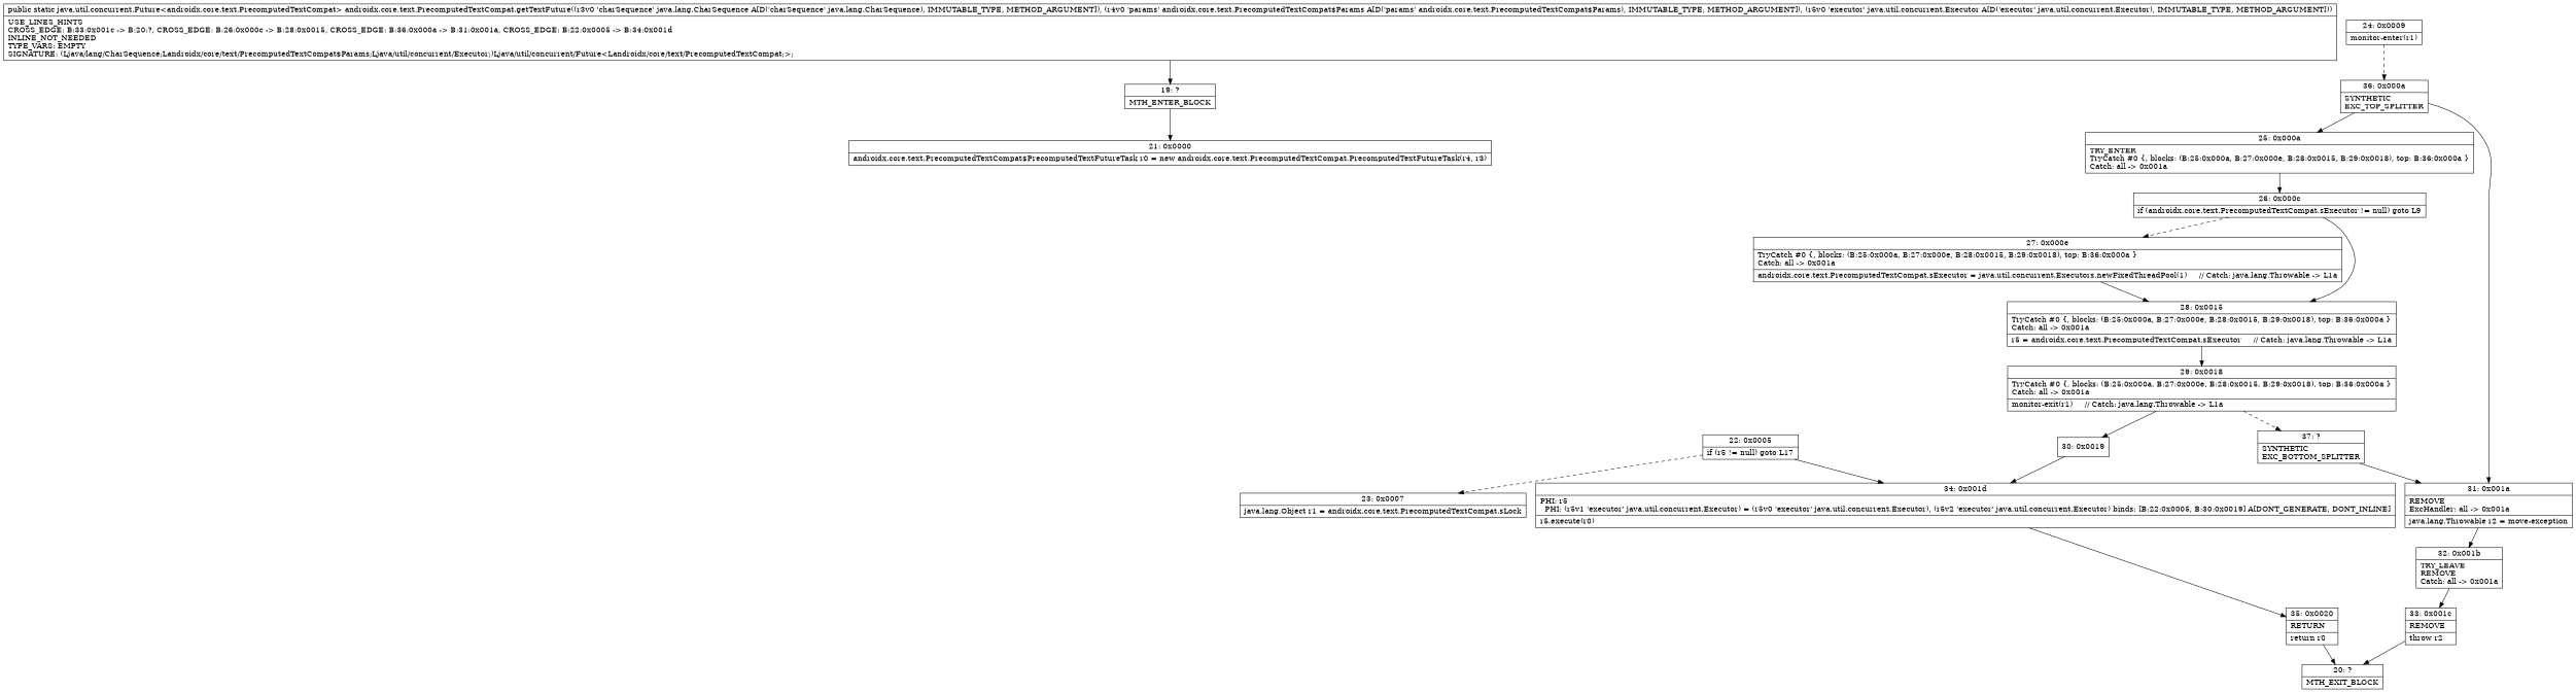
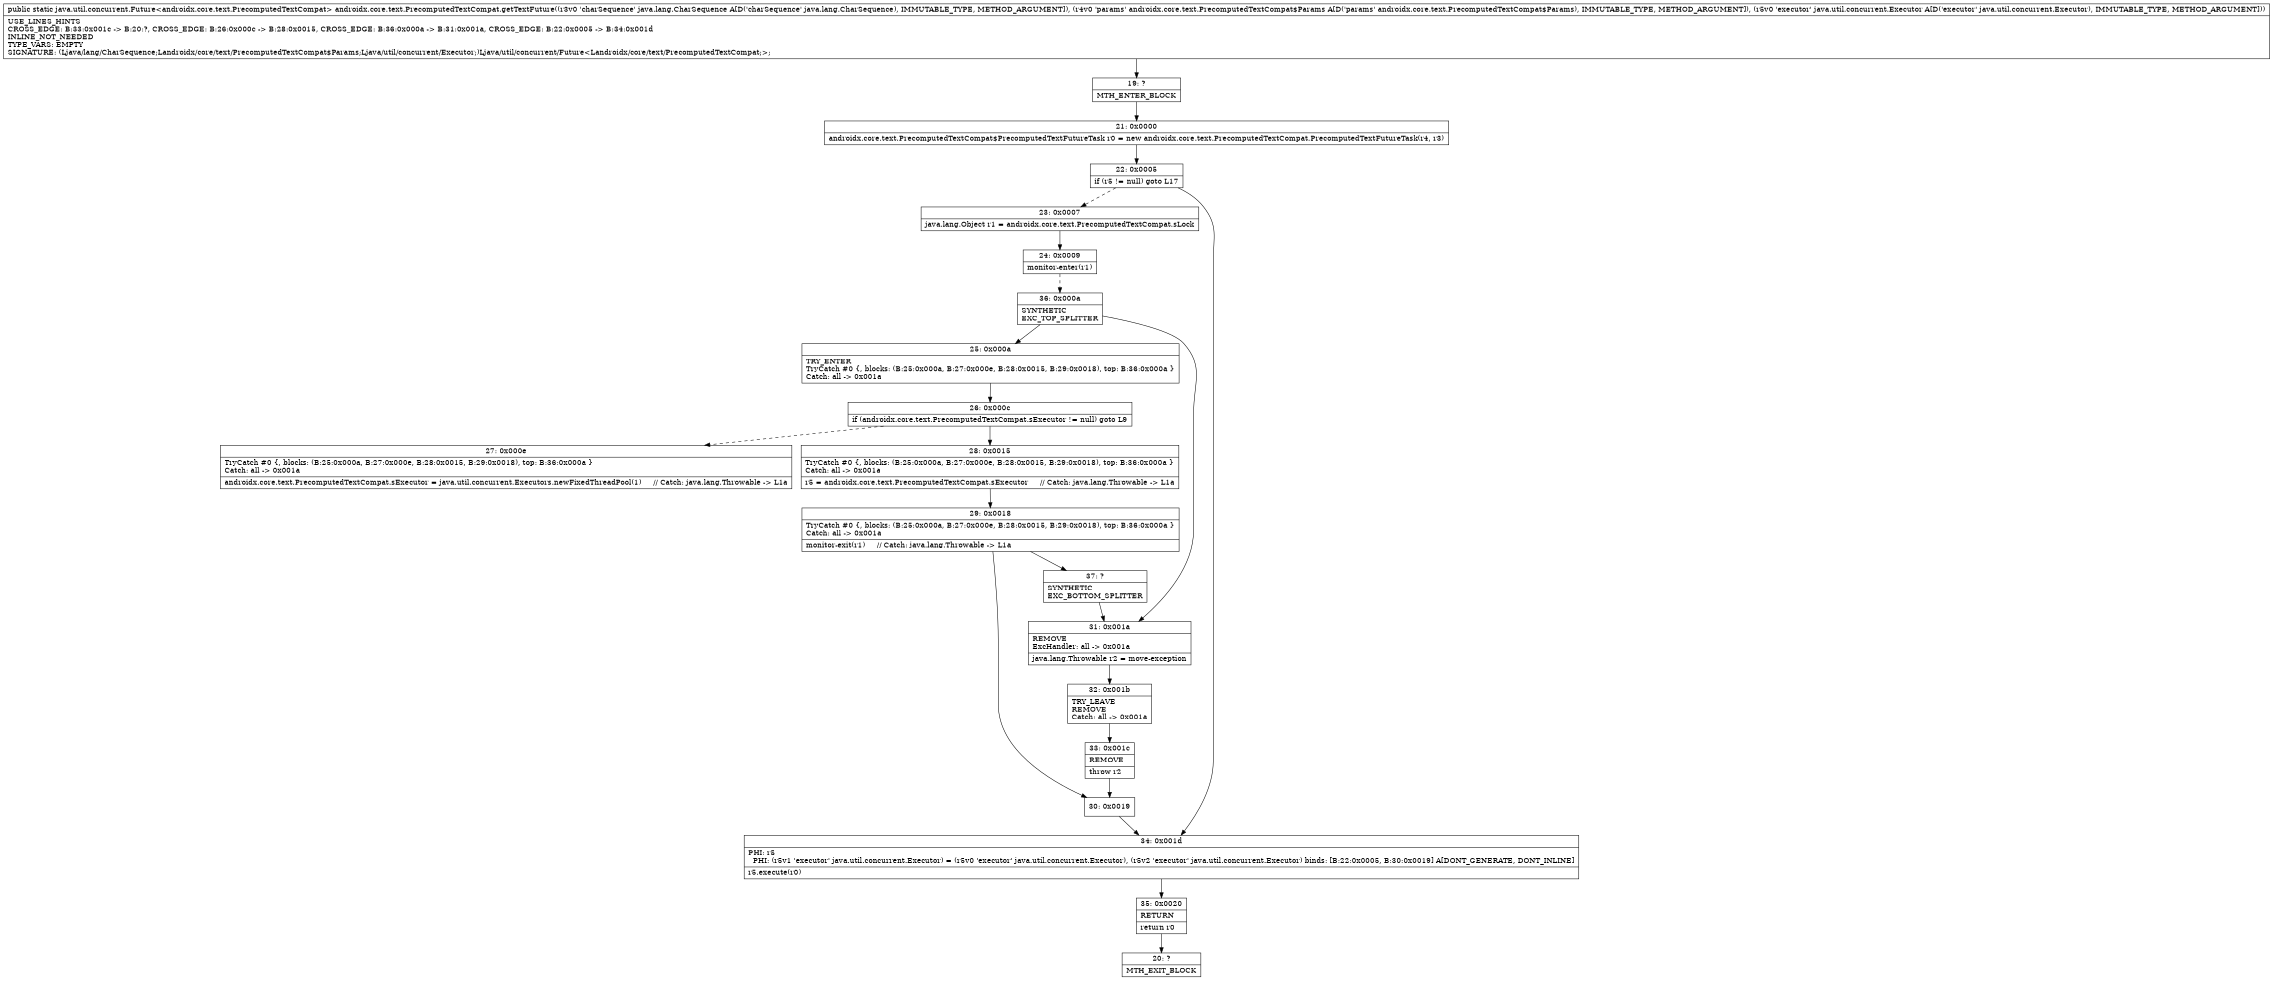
  digraph {
    node [shape=record]
    n1 [label="{19\:\ ?|MTH_ENTER_BLOCK\l}"]
    n2 [label="{21\:\ 0x0000|androidx.core.text.PrecomputedTextCompat$PrecomputedTextFutureTask r0 = new androidx.core.text.PrecomputedTextCompat.PrecomputedTextFutureTask(r4, r3)\l}"]
    n3 [label="{22\:\ 0x0005|if (r5 != null) goto L17\l}"]
    n4 [label="{23\:\ 0x0007|java.lang.Object r1 = androidx.core.text.PrecomputedTextCompat.sLock\l}"]
    n5 [label="{34\:\ 0x001d|PHI: r5 \l  PHI: (r5v1 'executor' java.util.concurrent.Executor) = (r5v0 'executor' java.util.concurrent.Executor), (r5v2 'executor' java.util.concurrent.Executor) binds: [B:22:0x0005, B:30:0x0019] A[DONT_GENERATE, DONT_INLINE]\l|r5.execute(r0)\l}"]
    n6 [label="{24\:\ 0x0009|monitor\-enter(r1)\l}"]
    n7 [label="{35\:\ 0x0020|RETURN\l|return r0\l}"]
    n8 [label="{36\:\ 0x000a|SYNTHETIC\lEXC_TOP_SPLITTER\l}"]
    n9 [label="{25\:\ 0x000a|TRY_ENTER\lTryCatch #0 \{, blocks: (B:25:0x000a, B:27:0x000e, B:28:0x0015, B:29:0x0018), top: B:36:0x000a \}\lCatch: all \-\> 0x001a\l}"]
    n10 [label="{31\:\ 0x001a|REMOVE\lExcHandler: all \-\> 0x001a\l|java.lang.Throwable r2 = move\-exception\l}"]
    n11 [label="{26\:\ 0x000c|if (androidx.core.text.PrecomputedTextCompat.sExecutor != null) goto L9\l}"]
    n12 [label="{32\:\ 0x001b|TRY_LEAVE\lREMOVE\lCatch: all \-\> 0x001a\l}"]
    n13 [label="{27\:\ 0x000e|TryCatch #0 \{, blocks: (B:25:0x000a, B:27:0x000e, B:28:0x0015, B:29:0x0018), top: B:36:0x000a \}\lCatch: all \-\> 0x001a\l|androidx.core.text.PrecomputedTextCompat.sExecutor = java.util.concurrent.Executors.newFixedThreadPool(1)     \/\/ Catch: java.lang.Throwable \-\> L1a\l}"]
    n14 [label="{28\:\ 0x0015|TryCatch #0 \{, blocks: (B:25:0x000a, B:27:0x000e, B:28:0x0015, B:29:0x0018), top: B:36:0x000a \}\lCatch: all \-\> 0x001a\l|r5 = androidx.core.text.PrecomputedTextCompat.sExecutor     \/\/ Catch: java.lang.Throwable \-\> L1a\l}"]
    n15 [label="{29\:\ 0x0018|TryCatch #0 \{, blocks: (B:25:0x000a, B:27:0x000e, B:28:0x0015, B:29:0x0018), top: B:36:0x000a \}\lCatch: all \-\> 0x001a\l|monitor\-exit(r1)     \/\/ Catch: java.lang.Throwable \-\> L1a\l}"]
    n16 [label="{30\:\ 0x0019}"]
    n17 [label="{37\:\ ?|SYNTHETIC\lEXC_BOTTOM_SPLITTER\l}"]
    n18 [label="{33\:\ 0x001c|REMOVE\l|throw r2\l}"]
    n19 [label="{20\:\ ?|MTH_EXIT_BLOCK\l}"]
    n20 [label="{public static java.util.concurrent.Future\<androidx.core.text.PrecomputedTextCompat\> androidx.core.text.PrecomputedTextCompat.getTextFuture((r3v0 'charSequence' java.lang.CharSequence A[D('charSequence' java.lang.CharSequence), IMMUTABLE_TYPE, METHOD_ARGUMENT]), (r4v0 'params' androidx.core.text.PrecomputedTextCompat$Params A[D('params' androidx.core.text.PrecomputedTextCompat$Params), IMMUTABLE_TYPE, METHOD_ARGUMENT]), (r5v0 'executor' java.util.concurrent.Executor A[D('executor' java.util.concurrent.Executor), IMMUTABLE_TYPE, METHOD_ARGUMENT]))  | USE_LINES_HINTS\lCROSS_EDGE: B:33:0x001c \-\> B:20:?, CROSS_EDGE: B:26:0x000c \-\> B:28:0x0015, CROSS_EDGE: B:36:0x000a \-\> B:31:0x001a, CROSS_EDGE: B:22:0x0005 \-\> B:34:0x001d\lINLINE_NOT_NEEDED\lTYPE_VARS: EMPTY\lSIGNATURE: (Ljava\/lang\/CharSequence;Landroidx\/core\/text\/PrecomputedTextCompat$Params;Ljava\/util\/concurrent\/Executor;)Ljava\/util\/concurrent\/Future\<Landroidx\/core\/text\/PrecomputedTextCompat;\>;\l}"]
    n1 -> n2
+   n2 -> n3
    n3 -> n4 [style=dashed]
    n3 -> n5
+   n4 -> n6
    n5 -> n7
    n6 -> n8 [style=dashed]
    n7 -> n19
    n8 -> n9
    n8 -> n10
    n9 -> n11
    n10 -> n12
    n11 -> n13 [style=dashed]
    n11 -> n14
    n12 -> n18
-   n13 -> n14
    n14 -> n15
    n15 -> n16
-   n15 -> n17 [style=dashed]
+   n15 -> n17
    n16 -> n5
    n17 -> n10
-   n18 -> n19
+   n18 -> n16
    n20 -> n1
  }
